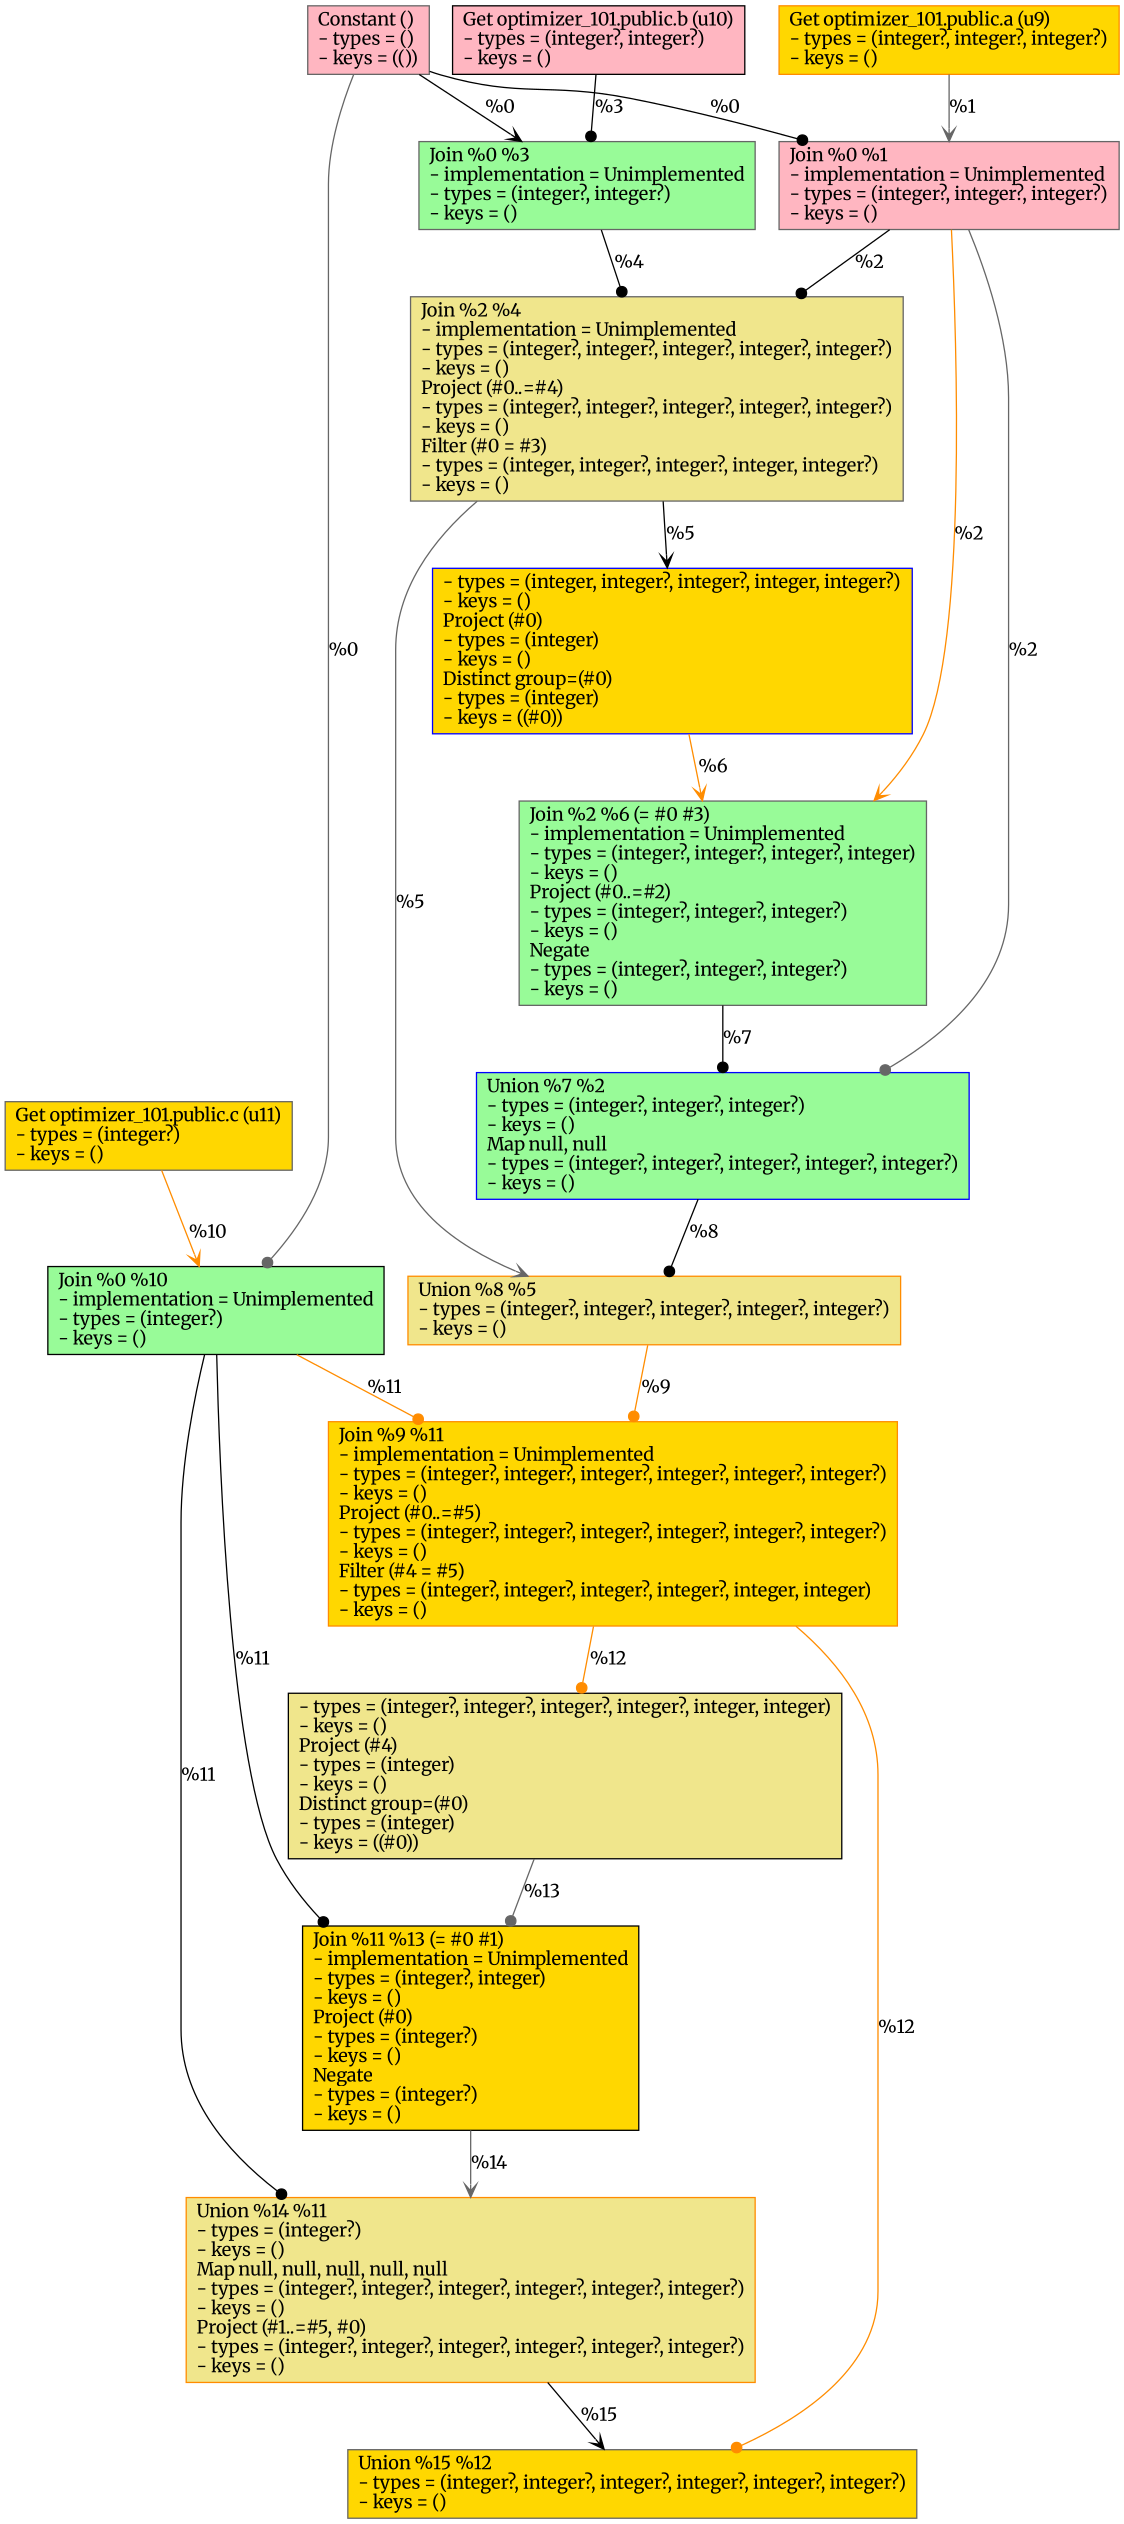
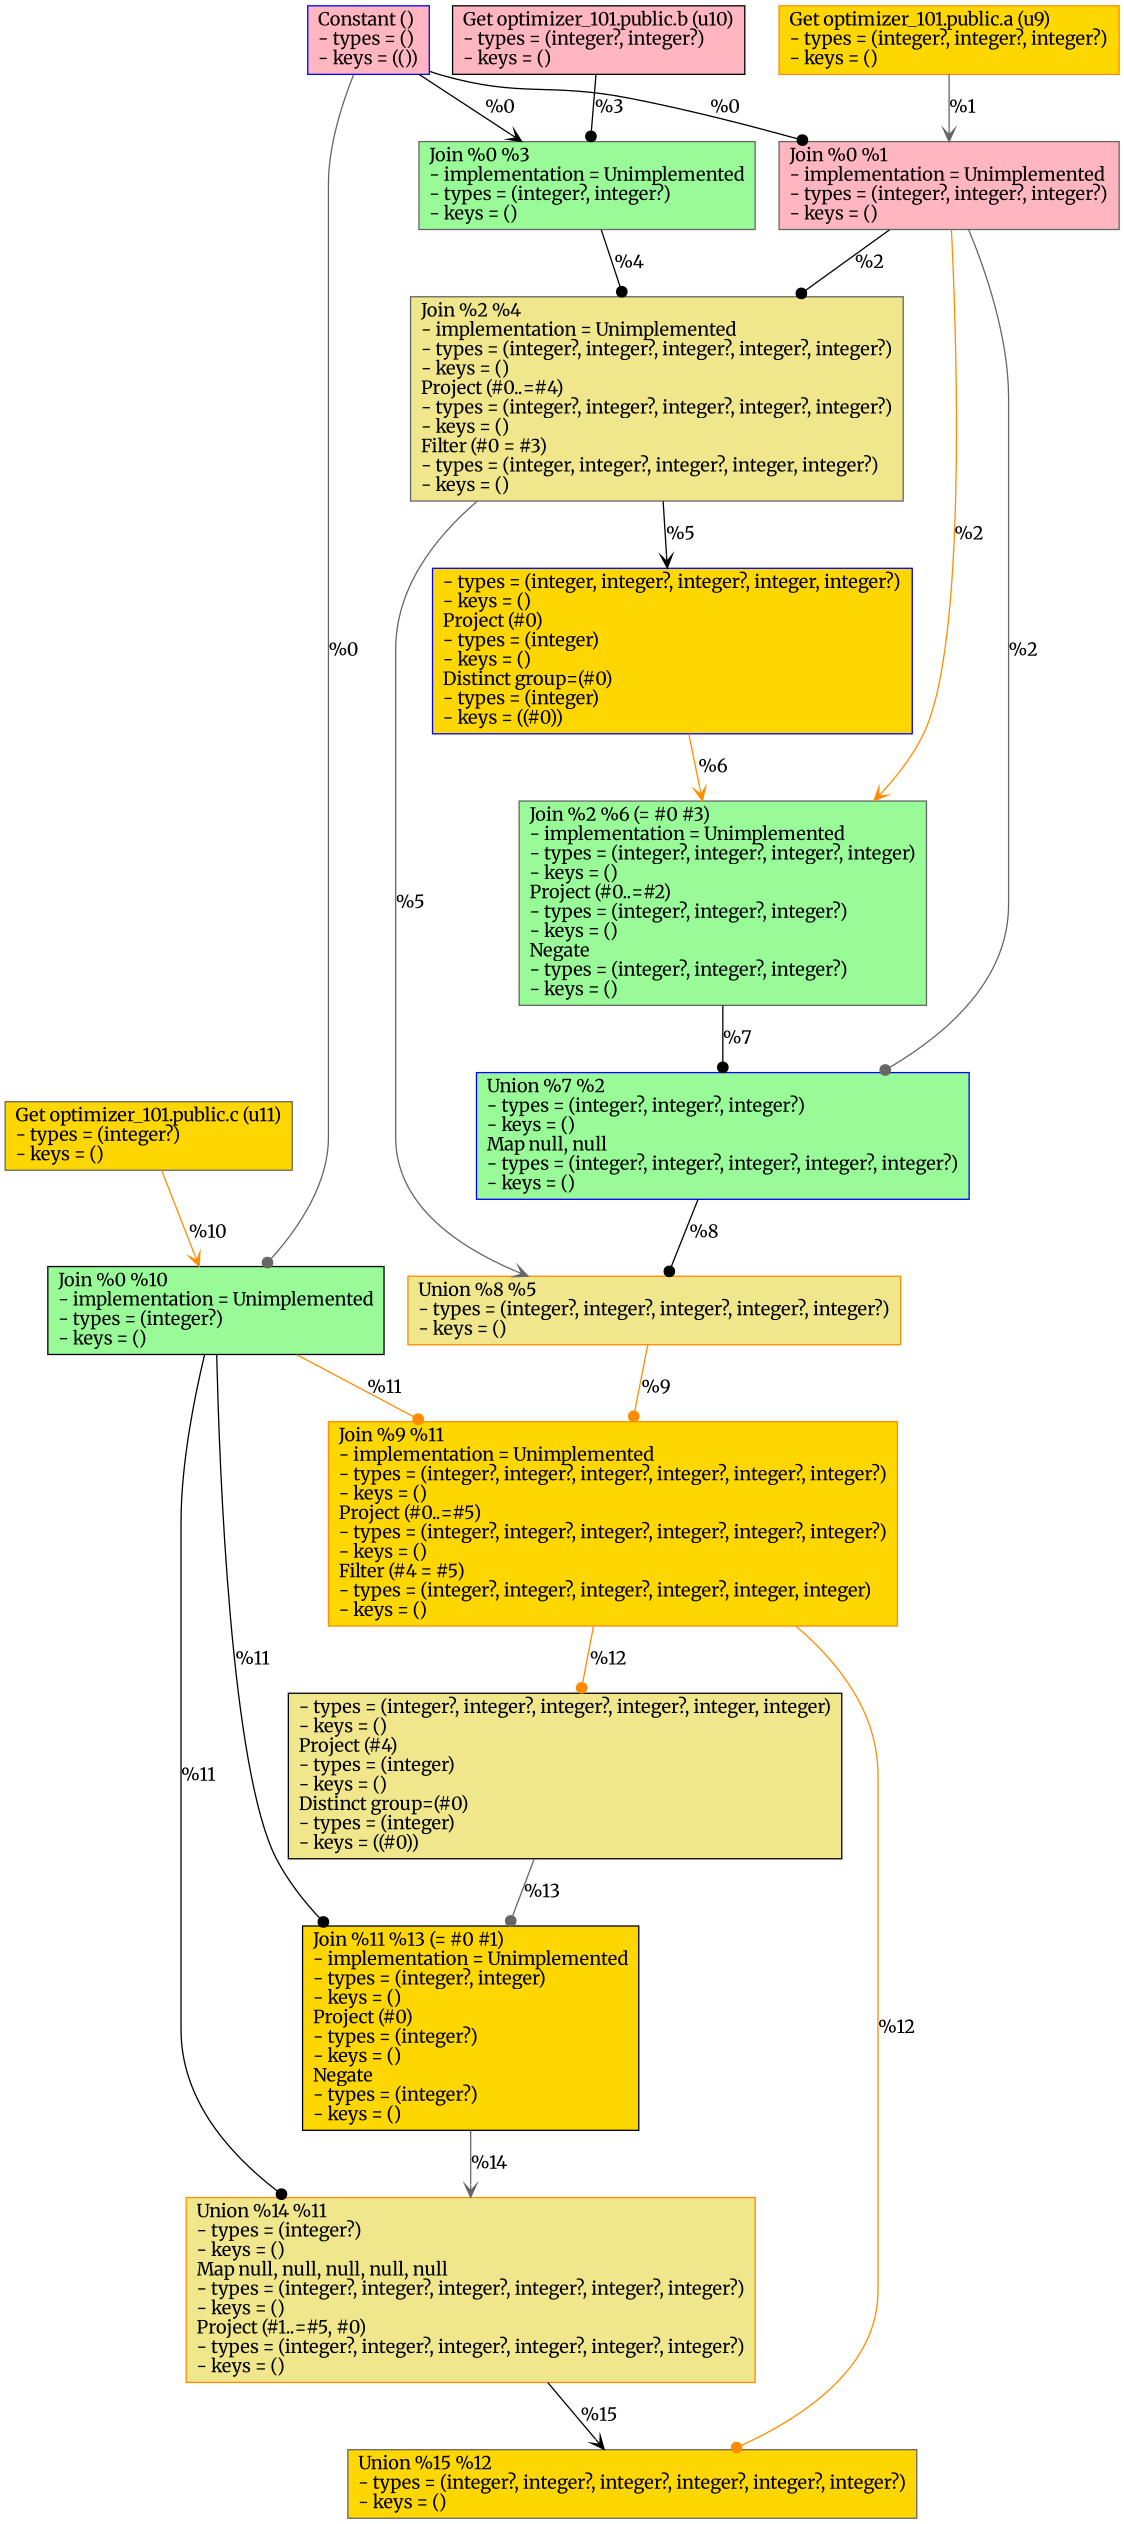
  digraph {
    fontname=Merriweather
    node [shape=record style=filled fillcolor=gold color=gray40 fontname=Merriweather]
    edge [color=black arrowhead=dot fontname=Merriweather]
-   n1 [label="Constant ()\l- types = ()\l- keys = (())\l" fillcolor=lightpink]
+   n1 [label="Constant ()\l- types = ()\l- keys = (())\l" fillcolor=lightpink color=blue]
    n2 [label="Join %0 %1\l- implementation = Unimplemented\l- types = (integer?, integer?, integer?)\l- keys = ()\l" fillcolor=lightpink]
    n3 [label="Join %0 %3\l- implementation = Unimplemented\l- types = (integer?, integer?)\l- keys = ()\l" fillcolor=palegreen]
    n4 [label="Join %0 %10\l- implementation = Unimplemented\l- types = (integer?)\l- keys = ()\l" fillcolor=palegreen color=black]
    n5 [label="Get optimizer_101.public.a (u9)\l- types = (integer?, integer?, integer?)\l- keys = ()\l" color=darkorange]
    n6 [label="Join %2 %4\l- implementation = Unimplemented\l- types = (integer?, integer?, integer?, integer?, integer?)\l- keys = ()\lProject (#0..=#4)\l- types = (integer?, integer?, integer?, integer?, integer?)\l- keys = ()\lFilter (#0 = #3)\l- types = (integer, integer?, integer?, integer, integer?)\l- keys = ()\l" fillcolor=khaki]
    n7 [label="Join %2 %6 (= #0 #3)\l- implementation = Unimplemented\l- types = (integer?, integer?, integer?, integer)\l- keys = ()\lProject (#0..=#2)\l- types = (integer?, integer?, integer?)\l- keys = ()\lNegate\l- types = (integer?, integer?, integer?)\l- keys = ()\l" fillcolor=palegreen]
    n8 [label="Union %7 %2\l- types = (integer?, integer?, integer?)\l- keys = ()\lMap null, null\l- types = (integer?, integer?, integer?, integer?, integer?)\l- keys = ()\l" fillcolor=palegreen color=blue]
    n9 [label="Get optimizer_101.public.b (u10)\l- types = (integer?, integer?)\l- keys = ()\l" fillcolor=lightpink color=black]
    n10 [label="- types = (integer, integer?, integer?, integer, integer?)\l- keys = ()\lProject (#0)\l- types = (integer)\l- keys = ()\lDistinct group=(#0)\l- types = (integer)\l- keys = ((#0))\l" color=blue]
    n11 [label="Union %8 %5\l- types = (integer?, integer?, integer?, integer?, integer?)\l- keys = ()\l" fillcolor=khaki color=darkorange]
    n12 [label="Join %9 %11\l- implementation = Unimplemented\l- types = (integer?, integer?, integer?, integer?, integer?, integer?)\l- keys = ()\lProject (#0..=#5)\l- types = (integer?, integer?, integer?, integer?, integer?, integer?)\l- keys = ()\lFilter (#4 = #5)\l- types = (integer?, integer?, integer?, integer?, integer, integer)\l- keys = ()\l" color=darkorange]
    n13 [label="Get optimizer_101.public.c (u11)\l- types = (integer?)\l- keys = ()\l"]
    n14 [label="Join %11 %13 (= #0 #1)\l- implementation = Unimplemented\l- types = (integer?, integer)\l- keys = ()\lProject (#0)\l- types = (integer?)\l- keys = ()\lNegate\l- types = (integer?)\l- keys = ()\l" color=black]
    n15 [label="Union %14 %11\l- types = (integer?)\l- keys = ()\lMap null, null, null, null, null\l- types = (integer?, integer?, integer?, integer?, integer?, integer?)\l- keys = ()\lProject (#1..=#5, #0)\l- types = (integer?, integer?, integer?, integer?, integer?, integer?)\l- keys = ()\l" fillcolor=khaki color=darkorange]
    n16 [label="- types = (integer?, integer?, integer?, integer?, integer, integer)\l- keys = ()\lProject (#4)\l- types = (integer)\l- keys = ()\lDistinct group=(#0)\l- types = (integer)\l- keys = ((#0))\l" fillcolor=khaki color=black]
    n17 [label="Union %15 %12\l- types = (integer?, integer?, integer?, integer?, integer?, integer?)\l- keys = ()\l"]
    n1 -> n2 [label="%0\l"]
    n1 -> n3 [label="%0\l" arrowhead=vee]
    n1 -> n4 [label="%0\l" color=gray40]
    n2 -> n6 [label="%2\l"]
    n2 -> n7 [label="%2\l" color=darkorange arrowhead=vee]
    n2 -> n8 [label="%2\l" color=gray40]
    n3 -> n6 [label="%4\l"]
    n4 -> n12 [label="%11\l" color=darkorange]
    n4 -> n14 [label="%11\l"]
    n4 -> n15 [label="%11\l"]
    n5 -> n2 [label="%1\l" color=gray40 arrowhead=vee]
    n6 -> n10 [label="%5\l" arrowhead=vee]
    n6 -> n11 [label="%5\l" color=gray40 arrowhead=vee]
    n7 -> n8 [label="%7\l"]
    n8 -> n11 [label="%8\l"]
    n9 -> n3 [label="%3\l"]
    n10 -> n7 [label="%6\l" color=darkorange arrowhead=vee]
    n11 -> n12 [label="%9\l" color=darkorange]
    n12 -> n16 [label="%12\l" color=darkorange]
    n12 -> n17 [label="%12\l" color=darkorange]
    n13 -> n4 [label="%10\l" color=darkorange arrowhead=vee]
    n14 -> n15 [label="%14\l" color=gray40 arrowhead=vee]
    n15 -> n17 [label="%15\l" arrowhead=vee]
    n16 -> n14 [label="%13\l" color=gray40]
  }
